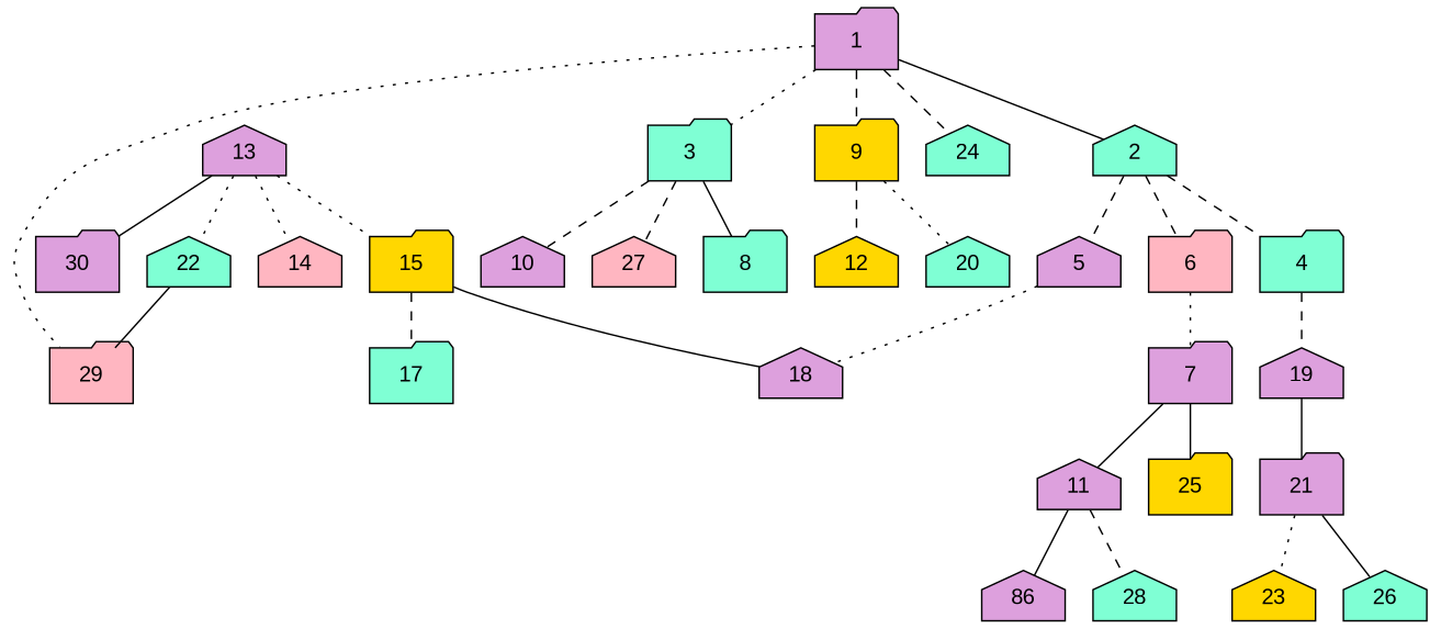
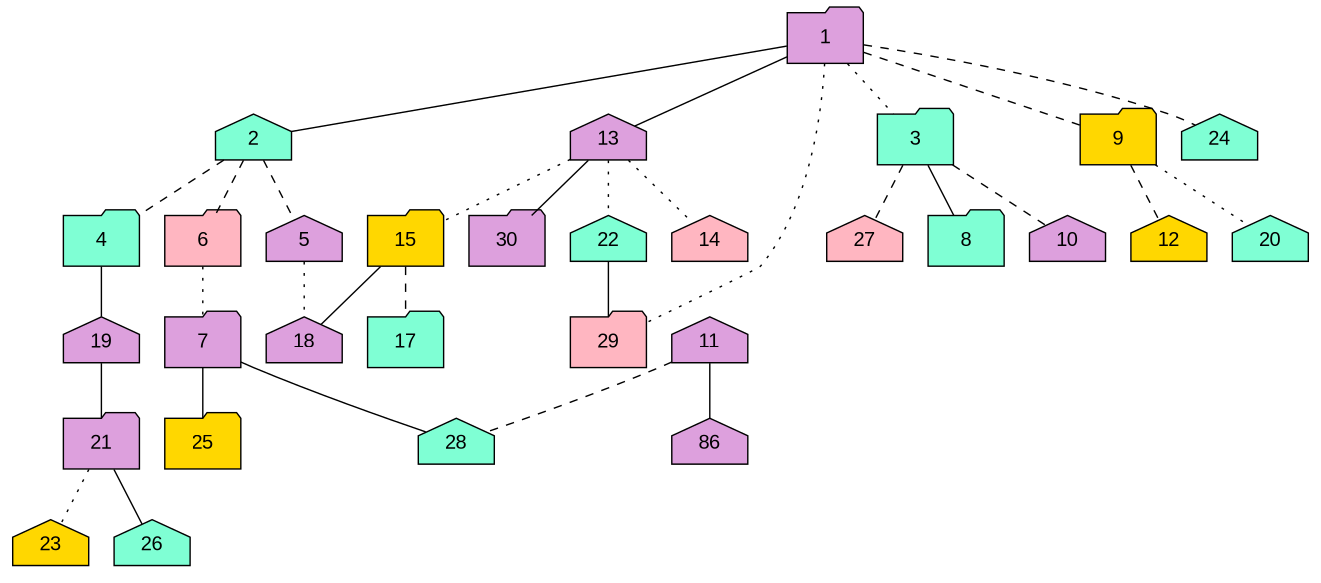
  graph {
    fontname="Liberation Sans"
    node [fillcolor=plum fontname="Liberation Sans" shape=house style=filled]
    edge [fontname="Liberation Sans" style=solid]
    1 [shape=folder]
    2 [fillcolor=aquamarine]
    3 [fillcolor=aquamarine shape=folder]
    9 [fillcolor=gold shape=folder]
    13
    24 [fillcolor=aquamarine]
    29 [fillcolor=lightpink shape=folder]
    4 [fillcolor=aquamarine shape=folder]
    5
    6 [fillcolor=lightpink shape=folder]
    8 [fillcolor=aquamarine shape=folder]
    10
    27 [fillcolor=lightpink]
    12 [fillcolor=gold]
    20 [fillcolor=aquamarine]
    14 [fillcolor=lightpink]
    15 [fillcolor=gold shape=folder]
    22 [fillcolor=aquamarine]
    30 [shape=folder]
    19
    18
    7 [shape=folder]
    17 [fillcolor=aquamarine shape=folder]
    21 [shape=folder]
    11
    25 [fillcolor=gold shape=folder]
    23 [fillcolor=gold]
    26 [fillcolor=aquamarine]
    n29 [label=86]
    28 [fillcolor=aquamarine]
    1 -- 2
    1 -- 3 [style=dotted]
    1 -- 9 [style=dashed]
+   1 -- 13
    1 -- 24 [style=dashed]
    1 -- 29 [style=dotted]
    2 -- 4 [style=dashed]
    2 -- 5 [style=dashed]
    2 -- 6 [style=dashed]
    3 -- 8
    3 -- 10 [style=dashed]
    3 -- 27 [style=dashed]
    9 -- 12 [style=dashed]
    9 -- 20 [style=dotted]
    13 -- 14 [style=dotted]
    13 -- 15 [style=dotted]
    13 -- 22 [style=dotted]
    13 -- 30
-   4 -- 19 [style=dashed]
+   4 -- 19
    5 -- 18 [style=dotted]
    6 -- 7 [style=dotted]
    15 -- 18
    15 -- 17 [style=dashed]
    22 -- 29
    19 -- 21
-   7 -- 11
+   7 -- 28
    7 -- 25
    21 -- 23 [style=dotted]
    21 -- 26
    11 -- n29
    11 -- 28 [style=dashed]
  }
